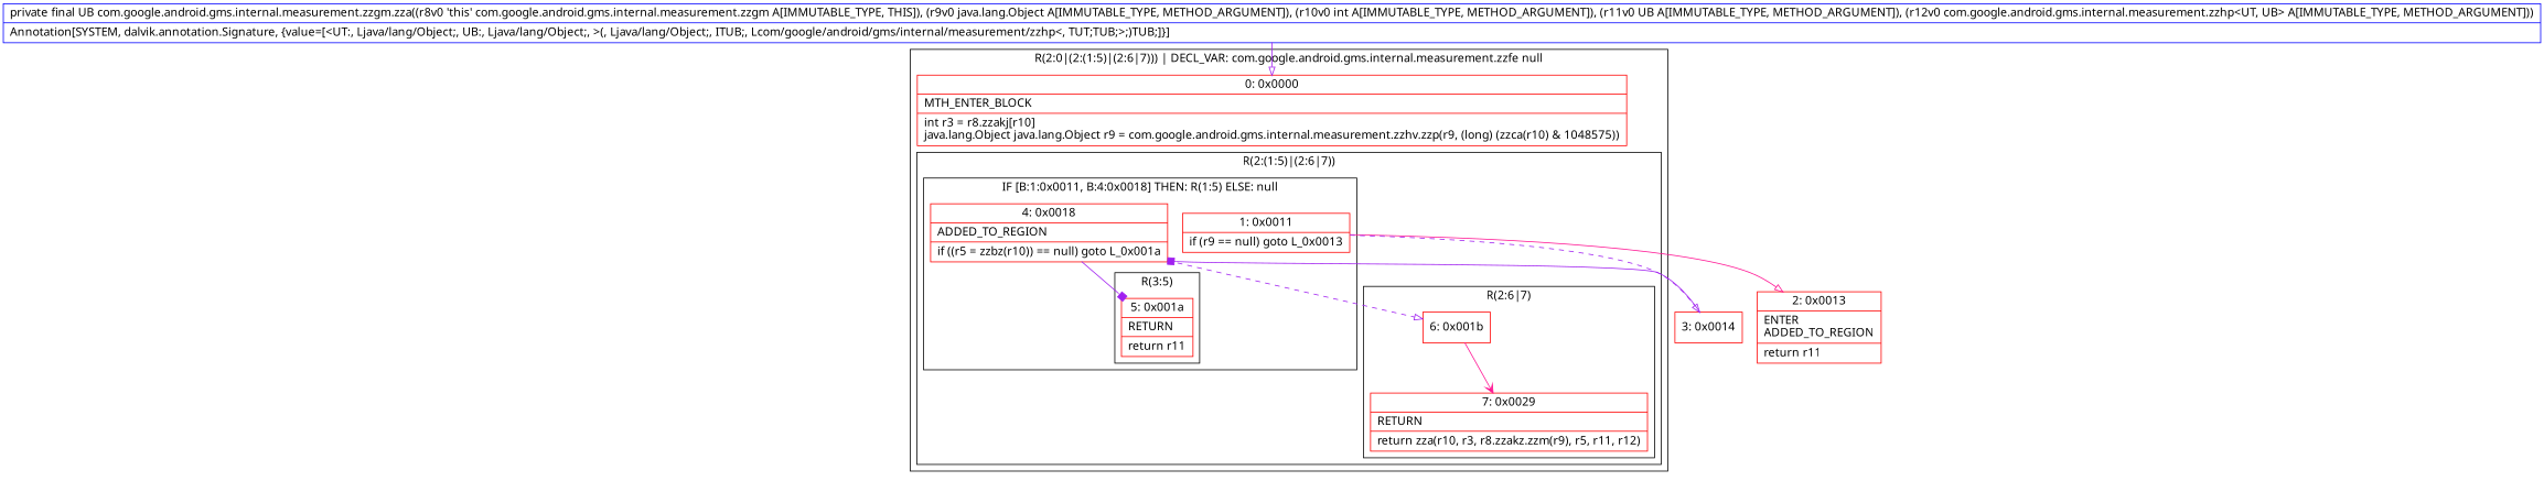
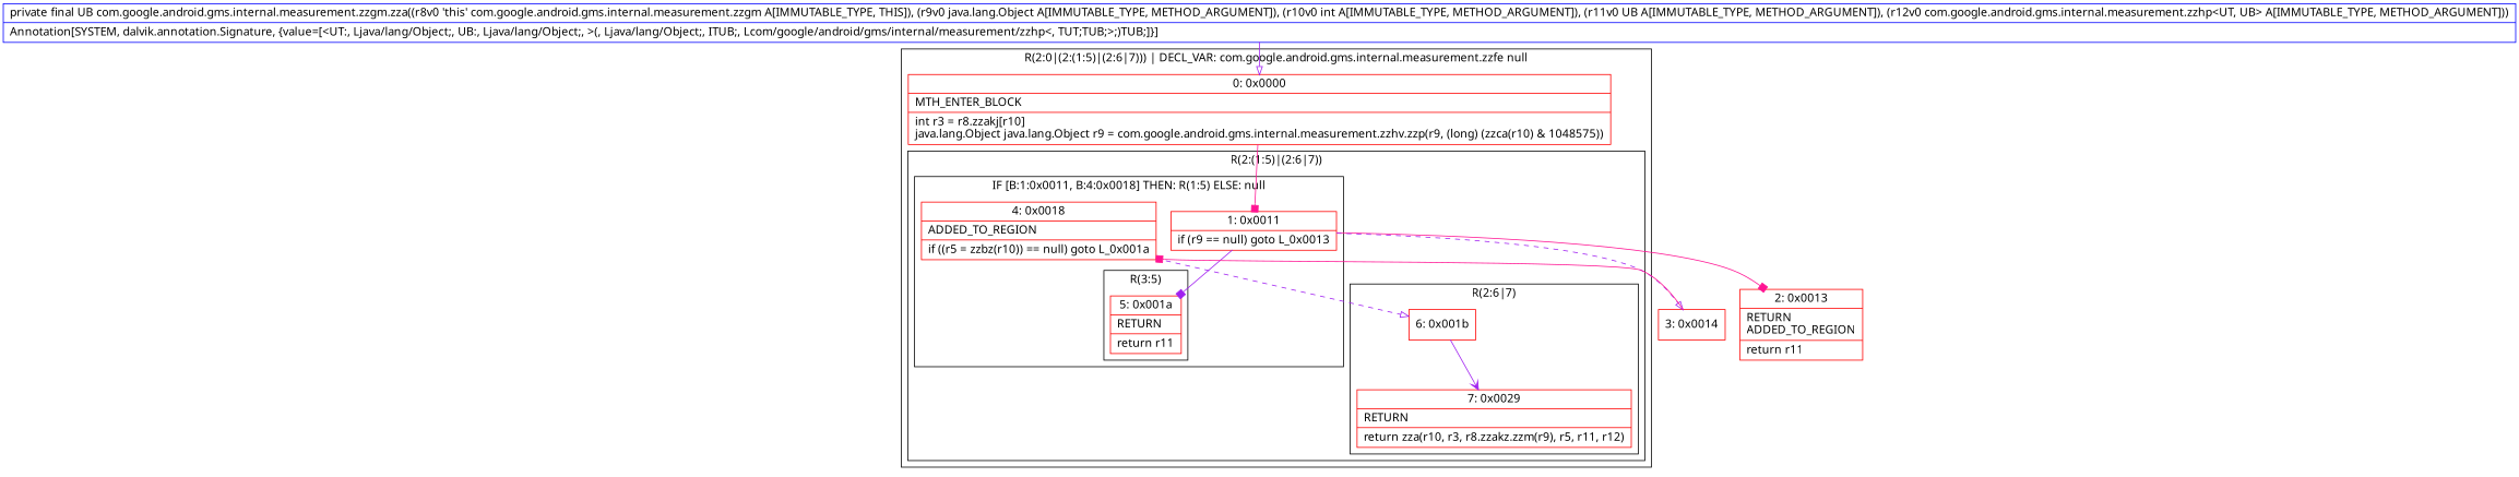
  digraph {
    fontname="Noto Sans"
    node [color=red fontname="Noto Sans" shape=record]
    edge [arrowhead=box color=purple fontname="Noto Sans"]
    n1 [label="{5\:\ 0x001a|RETURN\l|return r11\l}"]
    n2 [label="{1\:\ 0x0011|if (r9 == null) goto L_0x0013\l}"]
    n3 [label="{4\:\ 0x0018|ADDED_TO_REGION\l|if ((r5 = zzbz(r10)) == null) goto L_0x001a\l}"]
    n4 [label="{6\:\ 0x001b}"]
    n5 [label="{7\:\ 0x0029|RETURN\l|return zza(r10, r3, r8.zzakz.zzm(r9), r5, r11, r12)\l}"]
    n6 [label="{0\:\ 0x0000|MTH_ENTER_BLOCK\l|int r3 = r8.zzakj[r10]\ljava.lang.Object java.lang.Object r9 = com.google.android.gms.internal.measurement.zzhv.zzp(r9, (long) (zzca(r10) & 1048575))\l}"]
-   n7 [label="{2\:\ 0x0013|ENTER\lADDED_TO_REGION\l|return r11\l}"]
+   n7 [label="{2\:\ 0x0013|RETURN\lADDED_TO_REGION\l|return r11\l}"]
    n8 [label="{3\:\ 0x0014}"]
    n9 [color=blue label="{private final UB com.google.android.gms.internal.measurement.zzgm.zza((r8v0 'this' com.google.android.gms.internal.measurement.zzgm A[IMMUTABLE_TYPE, THIS]), (r9v0 java.lang.Object A[IMMUTABLE_TYPE, METHOD_ARGUMENT]), (r10v0 int A[IMMUTABLE_TYPE, METHOD_ARGUMENT]), (r11v0 UB A[IMMUTABLE_TYPE, METHOD_ARGUMENT]), (r12v0 com.google.android.gms.internal.measurement.zzhp\<UT, UB\> A[IMMUTABLE_TYPE, METHOD_ARGUMENT]))  | Annotation[SYSTEM, dalvik.annotation.Signature, \{value=[\<UT:, Ljava\/lang\/Object;, UB:, Ljava\/lang\/Object;, \>(, Ljava\/lang\/Object;, ITUB;, Lcom\/google\/android\/gms\/internal\/measurement\/zzhp\<, TUT;TUB;\>;)TUB;]\}]\l}"]
    subgraph cluster_1 {
      label="R(2:0|(2:(1:5)|(2:6|7))) | DECL_VAR: com.google.android.gms.internal.measurement.zzfe null\l"
      n6
      subgraph cluster_2 {
        label="R(2:(1:5)|(2:6|7))"
        subgraph cluster_3 {
          label="IF [B:1:0x0011, B:4:0x0018] THEN: R(1:5) ELSE: null"
          n2
          n3
          subgraph cluster_4 {
            label="R(3:5)"
            n1
          }
        }
        subgraph cluster_5 {
          label="R(2:6|7)"
          n4
          n5
        }
      }
    }
-   n2 -> n7 [arrowhead=onormal color=deeppink]
+   n2 -> n7 [color=deeppink]
    n2 -> n8 [arrowhead=onormal style=dashed]
-   n3 -> n1
+   n2 -> n1
    n3 -> n4 [arrowhead=onormal style=dashed]
-   n4 -> n5 [arrowhead=vee color=deeppink]
-   n8 -> n3
+   n4 -> n5 [arrowhead=vee]
+   n6 -> n2 [color=deeppink]
+   n8 -> n3 [color=deeppink]
    n9 -> n6 [arrowhead=onormal]
  }
